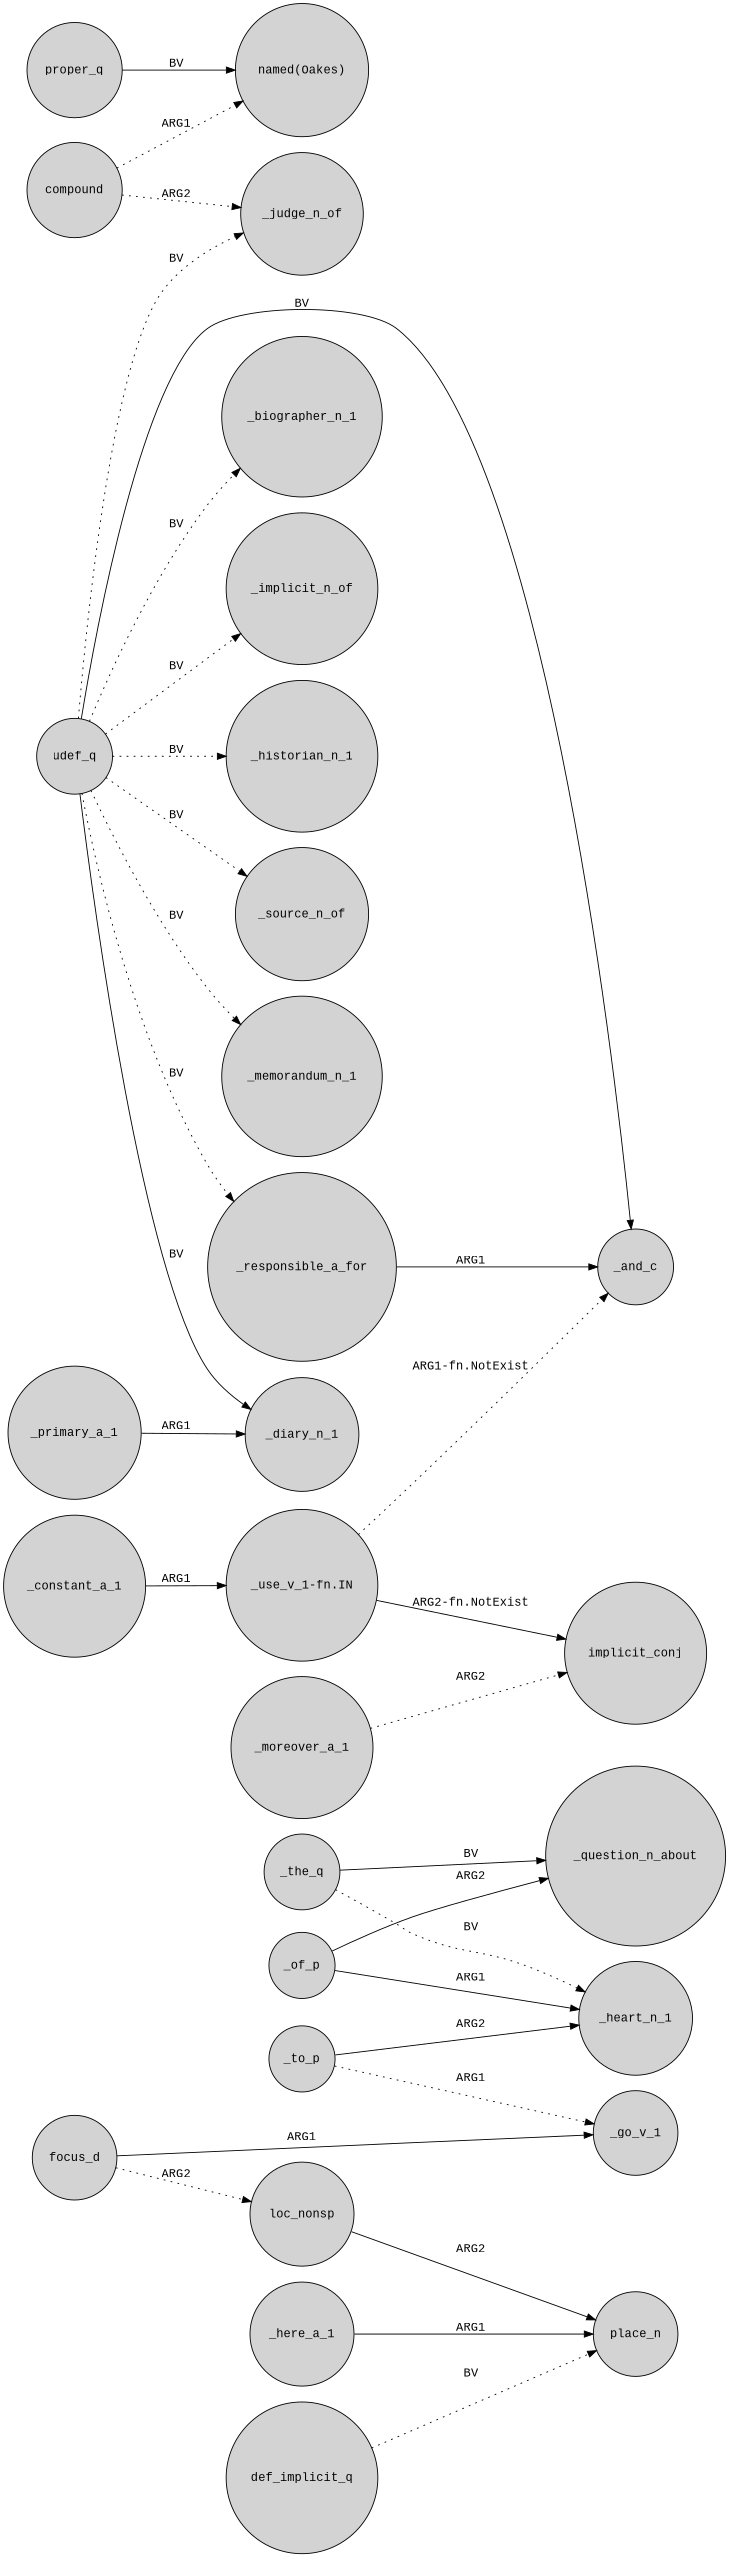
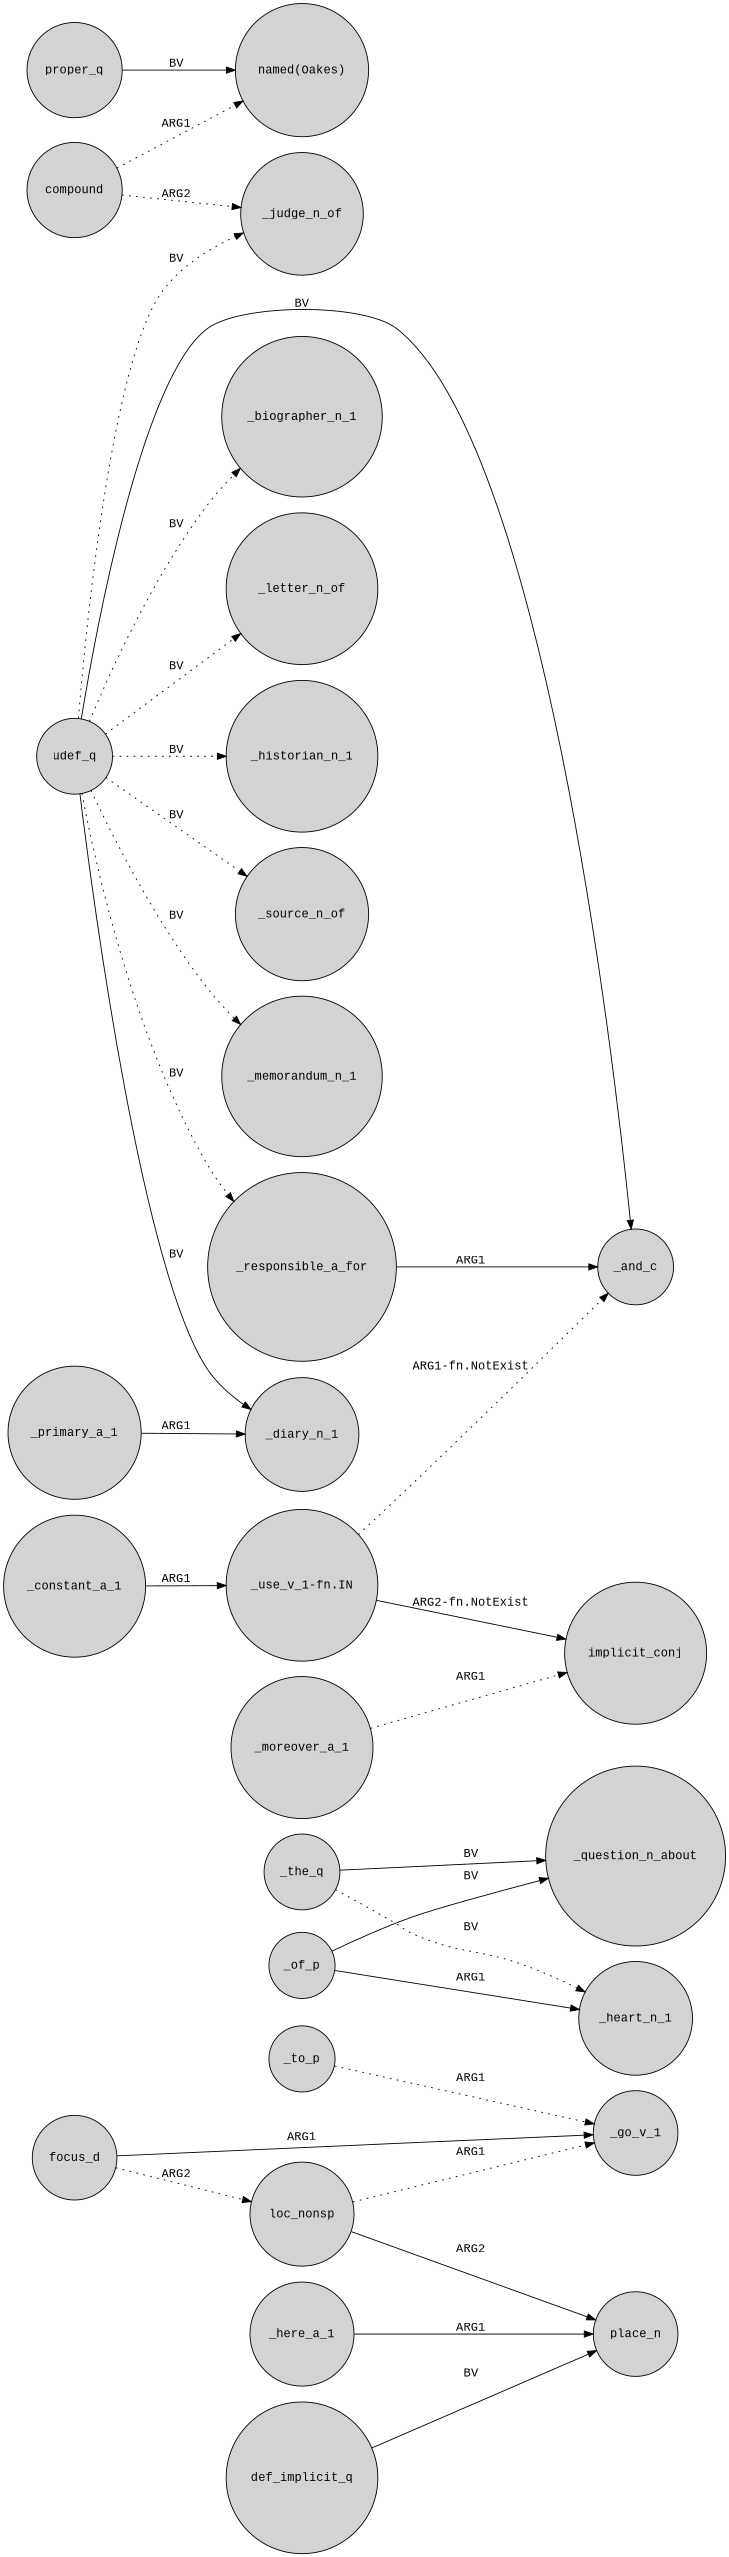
  digraph {
    fontname="Liberation Mono"
    rankdir=LR
    node [fontname="Liberation Mono" shape=circle style=filled]
    edge [fontname="Liberation Mono" style=dotted]
    _of_p
    _heart_n_1
    _question_n_about
    focus_d
    loc_nonsp
    _go_v_1
    place_n
    _here_a_1
    udef_q
-   _letter_n_of [label=_implicit_n_of]
+   _letter_n_of
    _judge_n_of
    _memorandum_n_1
    _and_c
    _biographer_n_1
    _historian_n_1
    _diary_n_1
    _source_n_of
    _responsible_a_for
    _constant_a_1
    "_use_v_1-fn.IN"
    implicit_conj
    compound
    "named(Oakes)"
    _the_q
    def_implicit_q
    _to_p
    proper_q
    _moreover_a_1
    _primary_a_1
    _of_p -> _heart_n_1 [label=ARG1 style=solid]
-   _of_p -> _question_n_about [label=ARG2 style=solid]
+   _of_p -> _question_n_about [label=BV style=solid]
    focus_d -> loc_nonsp [label=ARG2]
    focus_d -> _go_v_1 [label=ARG1 style=solid]
+   loc_nonsp -> _go_v_1 [label=ARG1]
    loc_nonsp -> place_n [label=ARG2 style=solid]
    _here_a_1 -> place_n [label=ARG1 style=solid]
    udef_q -> _letter_n_of [label=BV]
    udef_q -> _judge_n_of [label=BV]
    udef_q -> _memorandum_n_1 [label=BV]
    udef_q -> _and_c [label=BV style=solid]
    udef_q -> _biographer_n_1 [label=BV]
    udef_q -> _historian_n_1 [label=BV]
    udef_q -> _diary_n_1 [label=BV style=solid]
    udef_q -> _source_n_of [label=BV]
    udef_q -> _responsible_a_for [label=BV]
    _responsible_a_for -> _and_c [label=ARG1 style=solid]
    _constant_a_1 -> "_use_v_1-fn.IN" [label=ARG1 style=solid]
    "_use_v_1-fn.IN" -> _and_c [label="ARG1-fn.NotExist"]
    "_use_v_1-fn.IN" -> implicit_conj [label="ARG2-fn.NotExist" style=solid]
    compound -> _judge_n_of [label=ARG2]
    compound -> "named(Oakes)" [label=ARG1]
    _the_q -> _heart_n_1 [label=BV]
    _the_q -> _question_n_about [label=BV style=solid]
-   def_implicit_q -> place_n [label=BV]
-   _to_p -> _heart_n_1 [label=ARG2 style=solid]
+   def_implicit_q -> place_n [label=BV style=solid]
    _to_p -> _go_v_1 [label=ARG1]
    proper_q -> "named(Oakes)" [label=BV style=solid]
-   _moreover_a_1 -> implicit_conj [label=ARG2]
+   _moreover_a_1 -> implicit_conj [label=ARG1]
    _primary_a_1 -> _diary_n_1 [label=ARG1 style=solid]
  }
